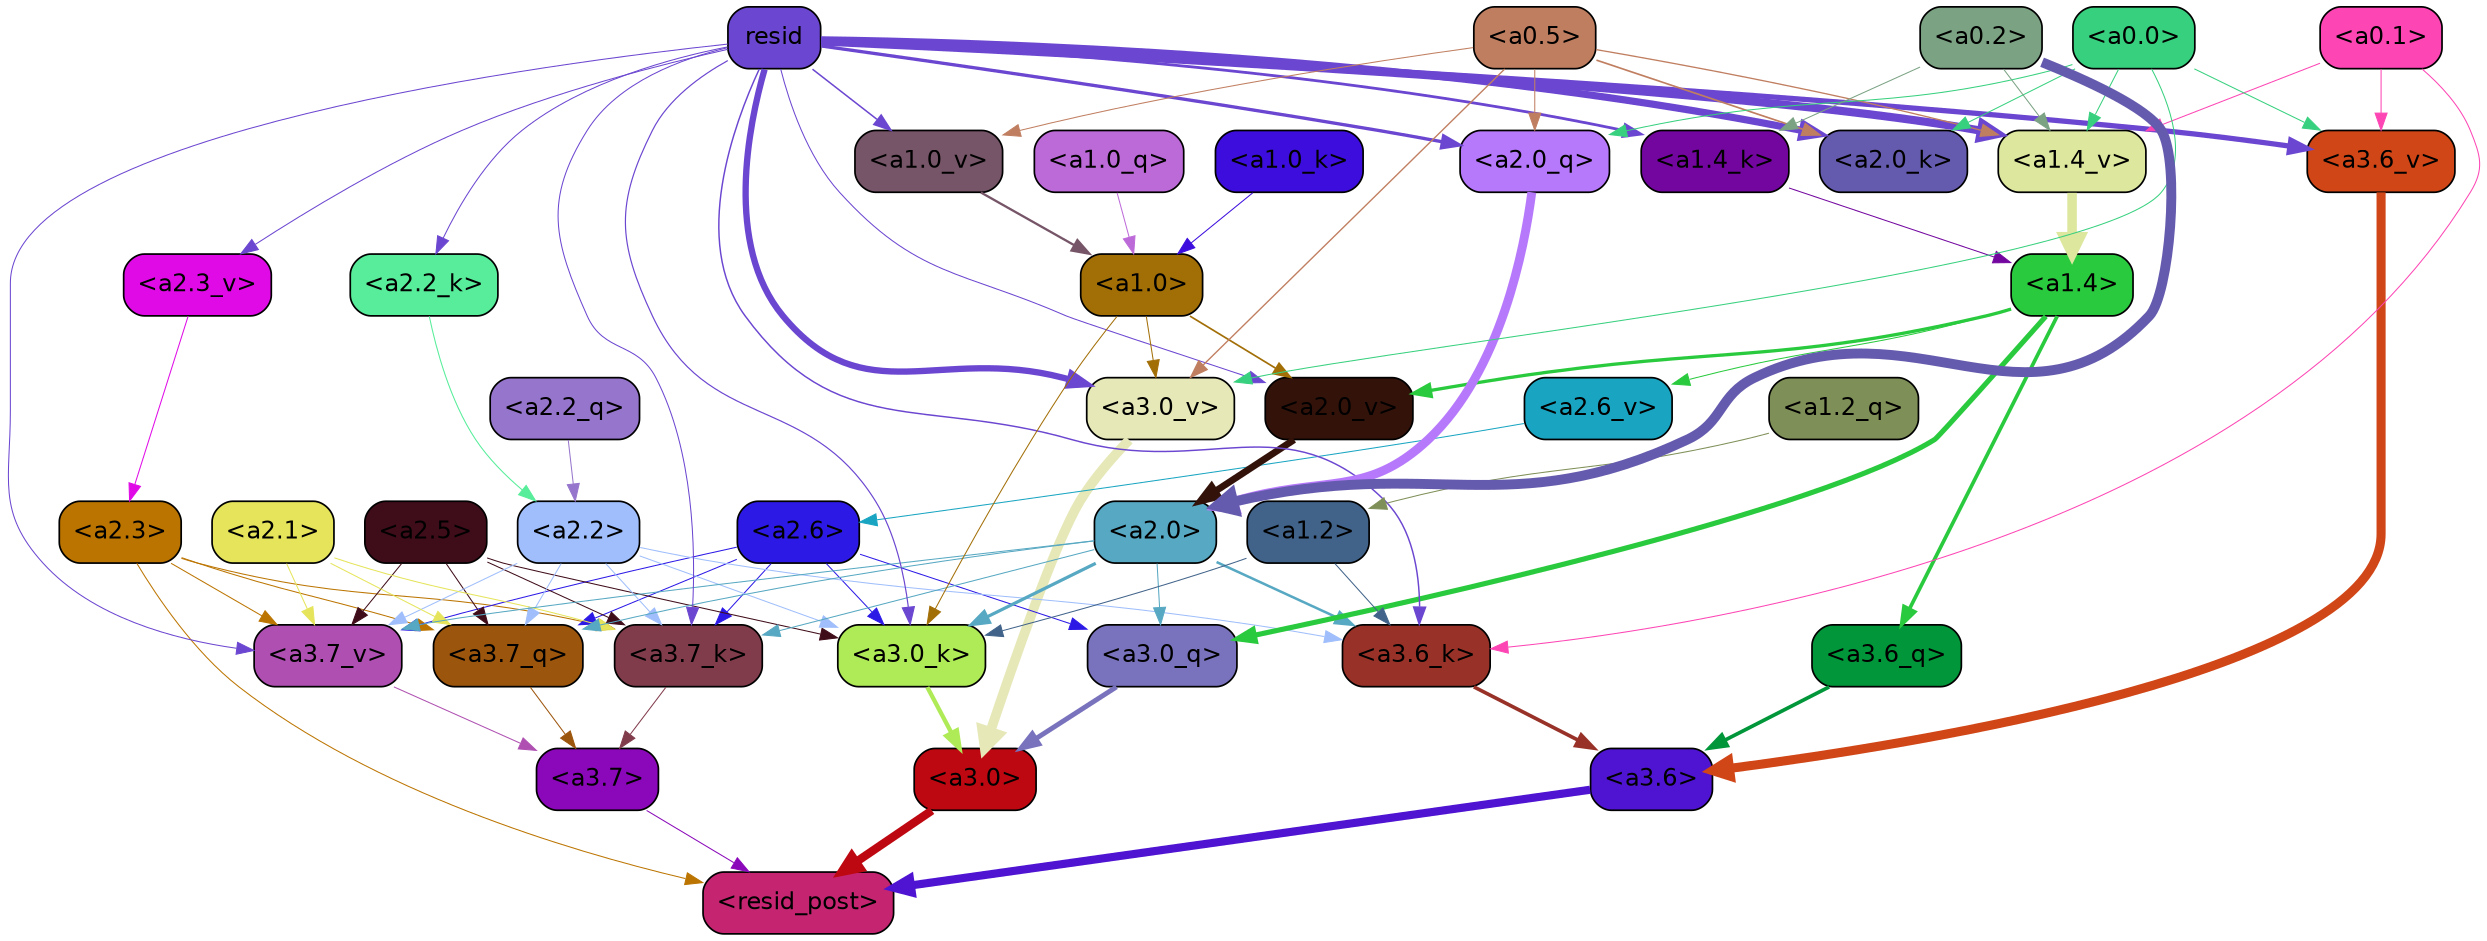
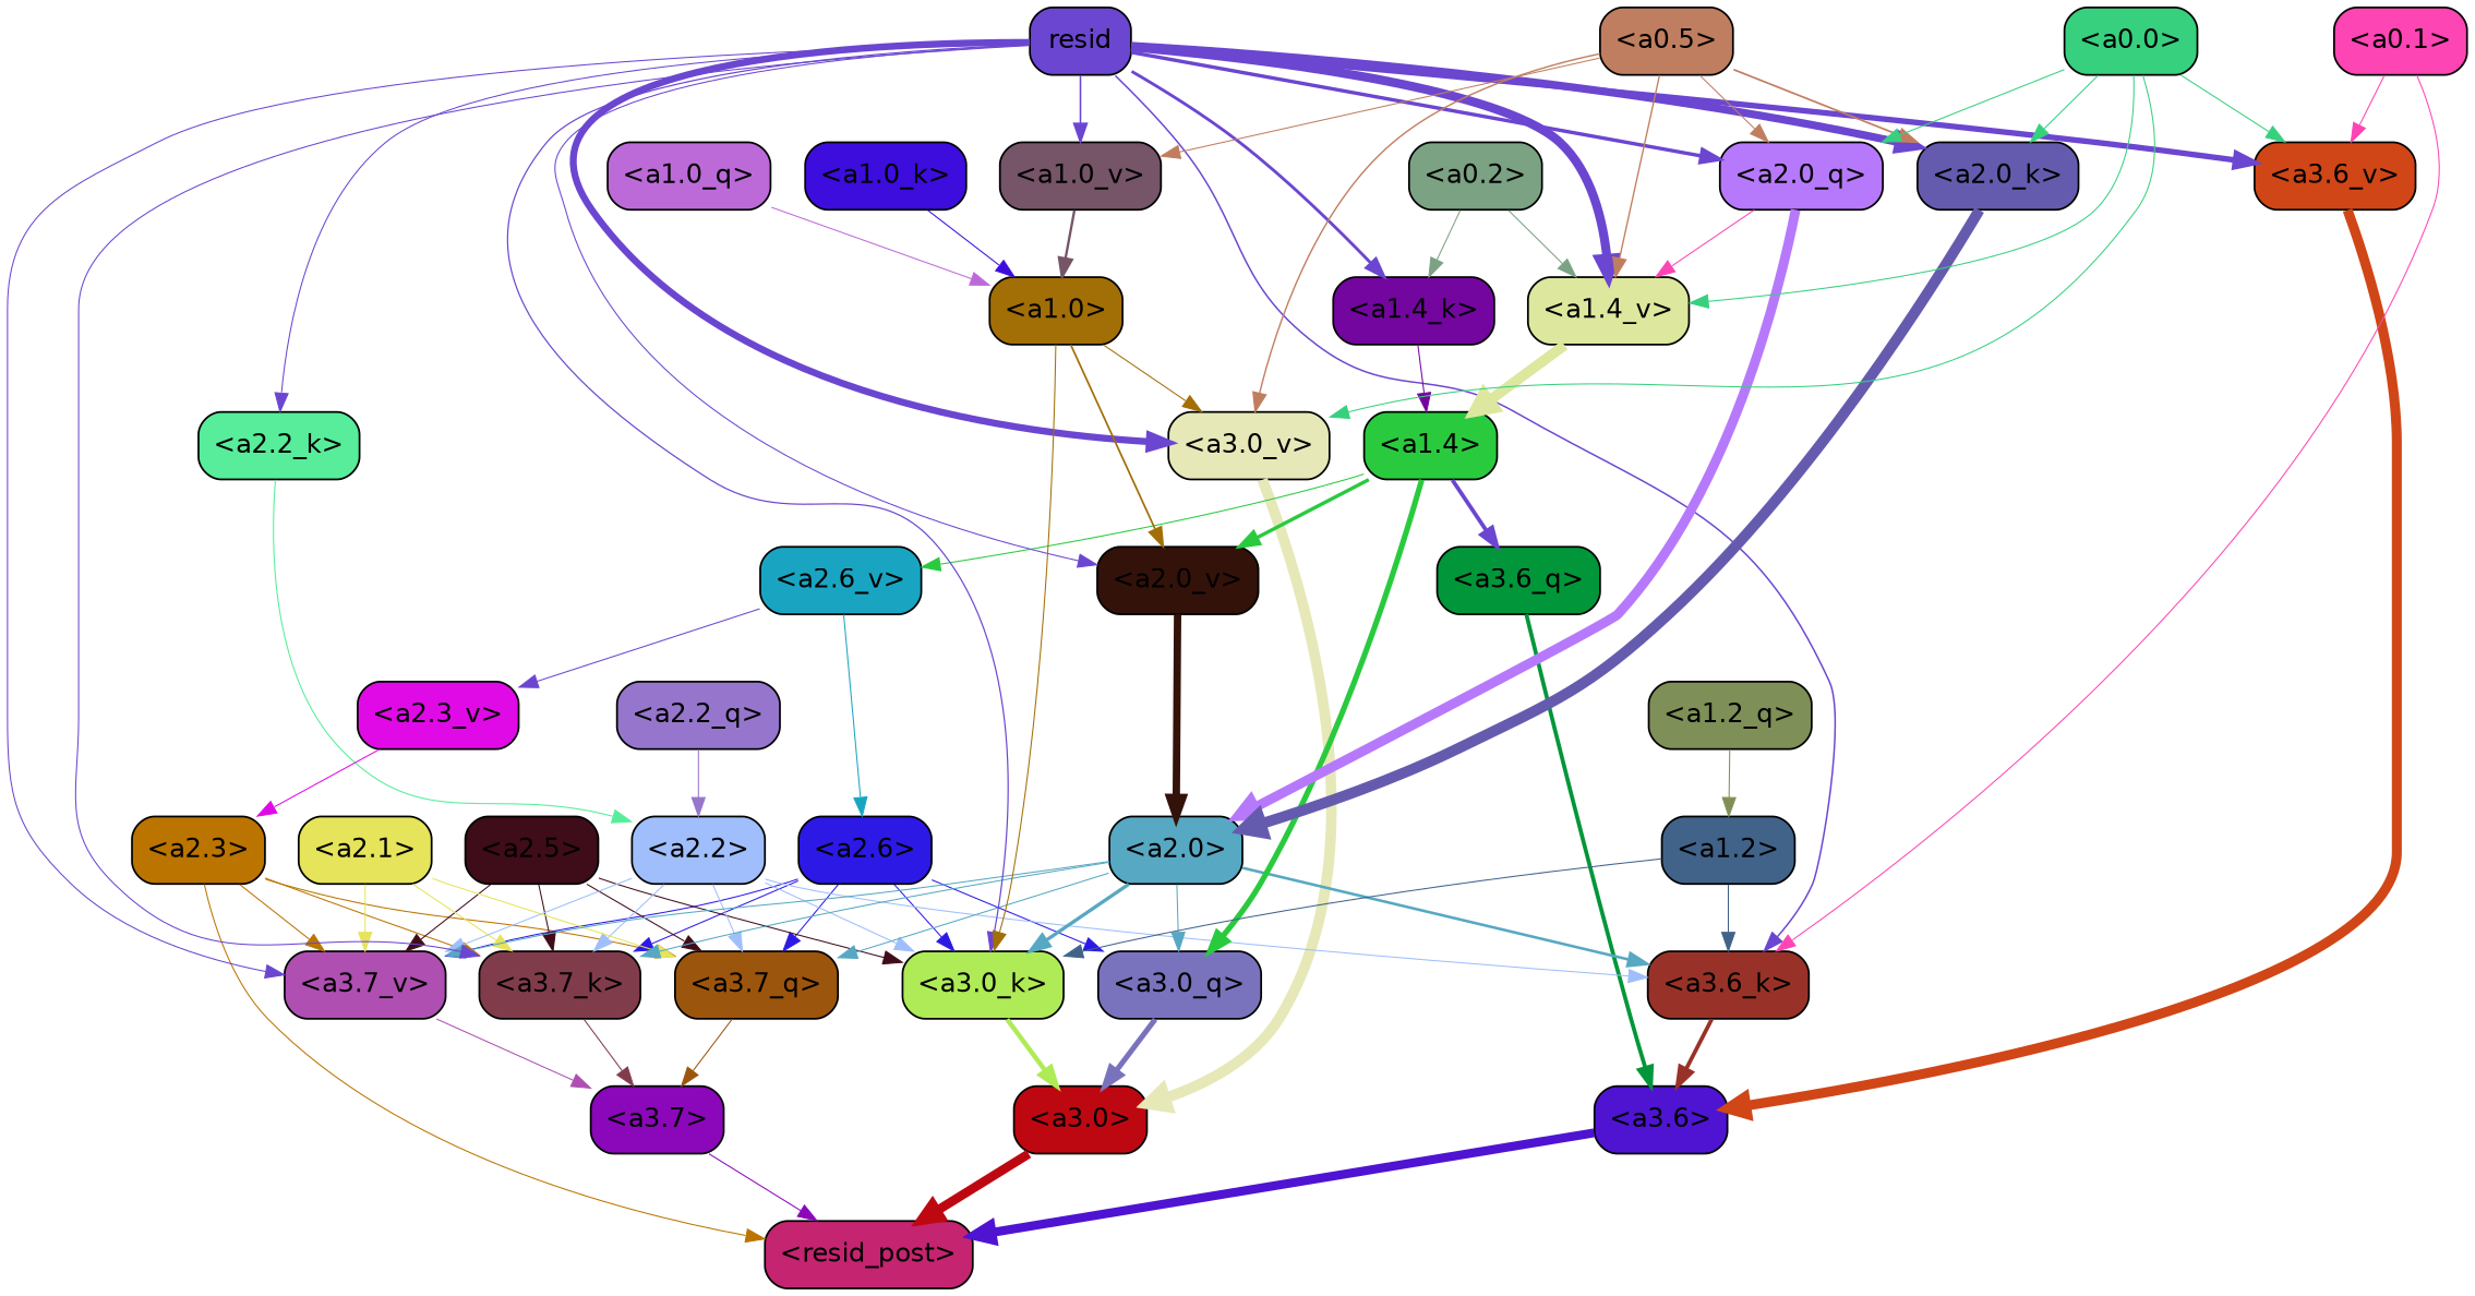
  strict digraph {
    splines=true
    node [color=black fontname=Helvetica shape=box style="filled, rounded"]
    edge [color="#6b46d0" penwidth=0.6]
    "<a3.7>" [fillcolor="#8a08b9"]
    "<resid_post>" [fillcolor="#c42470"]
    "<a3.6>" [fillcolor="#4e14d2"]
    "<a3.0>" [fillcolor="#be0811"]
    "<a2.3>" [fillcolor="#bb7400"]
    "<a3.7_q>" [fillcolor="#9c550c"]
    "<a3.7_k>" [fillcolor="#813c4c"]
    "<a3.7_v>" [fillcolor="#ae4fb1"]
    "<a3.6_q>" [fillcolor="#019639"]
    "<a3.0_q>" [fillcolor="#7973bd"]
    "<a3.6_k>" [fillcolor="#983228"]
    "<a3.0_k>" [fillcolor="#afea57"]
    "<a3.6_v>" [fillcolor="#d04617"]
    "<a3.0_v>" [fillcolor="#e6e8b8"]
    "<a2.6>" [fillcolor="#2c19e6"]
    "<a2.5>" [fillcolor="#3f0c19"]
    "<a2.2>" [fillcolor="#9fbefb"]
    "<a2.1>" [fillcolor="#e5e45b"]
    "<a2.0>" [fillcolor="#57a8c2"]
    "<a1.4>" [fillcolor="#2aca3e"]
    "<a2.6_v>" [fillcolor="#19a5c2"]
    "<a2.0_v>" [fillcolor="#33120a"]
    n23 [fillcolor="#6b46d0" label=resid]
    "<a2.0_q>" [fillcolor="#b779fb"]
    "<a2.2_k>" [fillcolor="#57ed9a"]
    "<a2.0_k>" [fillcolor="#655bae"]
    "<a2.3_v>" [fillcolor="#e00ae7"]
    "<a1.4_k>" [fillcolor="#73069f"]
    "<a1.4_v>" [fillcolor="#dde79e"]
    "<a1.0_v>" [fillcolor="#755567"]
    "<a1.0>" [fillcolor="#a26e06"]
    "<a1.2>" [fillcolor="#41638a"]
    "<a0.1>" [fillcolor="#fd45b4"]
    "<a0.5>" [fillcolor="#c07e60"]
    "<a0.0>" [fillcolor="#37d07e"]
    "<a2.2_q>" [fillcolor="#9675cc"]
    "<a1.2_q>" [fillcolor="#7e8f57"]
    "<a1.0_q>" [fillcolor="#bd6ad9"]
    "<a1.0_k>" [fillcolor="#3c0ddd"]
    "<a0.2>" [fillcolor="#7ba283"]
    "<a3.7>" -> "<resid_post>" [color="#8a08b9"]
    "<a3.6>" -> "<resid_post>" [color="#4e14d2" penwidth=4.7534414529800415]
    "<a3.0>" -> "<resid_post>" [color="#be0811" penwidth=4.898576855659485]
    "<a2.3>" -> "<resid_post>" [color="#bb7400"]
    "<a2.3>" -> "<a3.7_q>" [color="#bb7400"]
    "<a2.3>" -> "<a3.7_k>" [color="#bb7400"]
    "<a2.3>" -> "<a3.7_v>" [color="#bb7400"]
    "<a3.7_q>" -> "<a3.7>" [color="#9c550c"]
    "<a3.7_k>" -> "<a3.7>" [color="#813c4c"]
    "<a3.7_v>" -> "<a3.7>" [color="#ae4fb1"]
    "<a3.6_q>" -> "<a3.6>" [color="#019639" penwidth=2.160832464694977]
    "<a3.0_q>" -> "<a3.0>" [color="#7973bd" penwidth=2.870753765106201]
    "<a3.6_k>" -> "<a3.6>" [color="#983228" penwidth=2.13908451795578]
    "<a3.0_k>" -> "<a3.0>" [color="#afea57" penwidth=2.520303964614868]
    "<a3.6_v>" -> "<a3.6>" [color="#d04617" penwidth=5.297133803367615]
    "<a3.0_v>" -> "<a3.0>" [color="#e6e8b8" penwidth=5.680712580680847]
    "<a2.6>" -> "<a3.7_q>" [color="#2c19e6"]
    "<a2.6>" -> "<a3.7_k>" [color="#2c19e6"]
    "<a2.6>" -> "<a3.7_v>" [color="#2c19e6"]
    "<a2.6>" -> "<a3.0_q>" [color="#2c19e6"]
    "<a2.6>" -> "<a3.0_k>" [color="#2c19e6"]
    "<a2.5>" -> "<a3.7_q>" [color="#3f0c19"]
    "<a2.5>" -> "<a3.7_k>" [color="#3f0c19"]
    "<a2.5>" -> "<a3.7_v>" [color="#3f0c19"]
    "<a2.5>" -> "<a3.0_k>" [color="#3f0c19"]
    "<a2.2>" -> "<a3.7_q>" [color="#9fbefb"]
    "<a2.2>" -> "<a3.7_k>" [color="#9fbefb"]
    "<a2.2>" -> "<a3.7_v>" [color="#9fbefb"]
    "<a2.2>" -> "<a3.6_k>" [color="#9fbefb"]
    "<a2.2>" -> "<a3.0_k>" [color="#9fbefb"]
    "<a2.1>" -> "<a3.7_q>" [color="#e5e45b"]
    "<a2.1>" -> "<a3.7_k>" [color="#e5e45b"]
    "<a2.1>" -> "<a3.7_v>" [color="#e5e45b"]
    "<a2.0>" -> "<a3.7_q>" [color="#57a8c2"]
    "<a2.0>" -> "<a3.7_k>" [color="#57a8c2"]
    "<a2.0>" -> "<a3.7_v>" [color="#57a8c2"]
    "<a2.0>" -> "<a3.0_q>" [color="#57a8c2"]
    "<a2.0>" -> "<a3.6_k>" [color="#57a8c2" penwidth=1.4784413101151586]
    "<a2.0>" -> "<a3.0_k>" [color="#57a8c2" penwidth=1.8858084231615067]
-   "<a1.4>" -> "<a3.6_q>" [color="#2aca3e" penwidth=2.149975523352623]
+   "<a1.4>" -> "<a3.6_q>" [penwidth=2.149975523352623]
    "<a1.4>" -> "<a3.0_q>" [color="#2aca3e" penwidth=3.0018038749694824]
    "<a1.4>" -> "<a2.6_v>" [color="#2aca3e"]
    "<a1.4>" -> "<a2.0_v>" [color="#2aca3e" penwidth=1.925402581691742]
    "<a2.6_v>" -> "<a2.6>" [color="#19a5c2"]
    "<a2.0_v>" -> "<a2.0>" [color="#33120a" penwidth=3.9731863737106323]
    n23 -> "<a3.7_k>"
    n23 -> "<a3.7_v>"
    n23 -> "<a3.6_k>" [penwidth=0.8552796393632889]
    n23 -> "<a3.0_k>" [penwidth=0.691851794719696]
    n23 -> "<a3.6_v>" [penwidth=3.067279100418091]
    n23 -> "<a3.0_v>" [penwidth=3.6927278637886047]
    n23 -> "<a2.0_v>"
    n23 -> "<a2.0_q>" [penwidth=1.944248914718628]
    n23 -> "<a2.2_k>"
    n23 -> "<a2.0_k>" [penwidth=4.198909968137741]
-   n23 -> "<a2.3_v>"
+   "<a2.6_v>" -> "<a2.3_v>"
    n23 -> "<a1.4_k>" [penwidth=1.6299549341201782]
    n23 -> "<a1.4_v>" [penwidth=4.780120432376862]
    n23 -> "<a1.0_v>" [penwidth=0.8886437299661338]
    "<a2.0_q>" -> "<a2.0>" [color="#b779fb" penwidth=5.1847569942474365]
    "<a2.2_k>" -> "<a2.2>" [color="#57ed9a" penwidth=0.6149471998214722]
-   "<a0.2>" -> "<a2.0>" [color="#655bae" penwidth=5.773491740226746]
+   "<a2.0_k>" -> "<a2.0>" [color="#655bae" penwidth=5.773491740226746]
    "<a2.3_v>" -> "<a2.3>" [color="#e00ae7"]
    "<a1.4_k>" -> "<a1.4>" [color="#73069f"]
    "<a1.4_v>" -> "<a1.4>" [color="#dde79e" penwidth=5.565408229827881]
    "<a1.0_v>" -> "<a1.0>" [color="#755567" penwidth=1.3358666002750397]
    "<a1.0>" -> "<a3.0_k>" [color="#a26e06"]
    "<a1.0>" -> "<a3.0_v>" [color="#a26e06"]
    "<a1.0>" -> "<a2.0_v>" [color="#a26e06" penwidth=0.9920598268508911]
    "<a1.2>" -> "<a3.6_k>" [color="#41638a"]
    "<a1.2>" -> "<a3.0_k>" [color="#41638a"]
    "<a0.1>" -> "<a3.6_k>" [color="#fd45b4"]
    "<a0.1>" -> "<a3.6_v>" [color="#fd45b4"]
-   "<a0.1>" -> "<a1.4_v>" [color="#fd45b4"]
+   "<a2.0_q>" -> "<a1.4_v>" [color="#fd45b4"]
    "<a0.5>" -> "<a3.0_v>" [color="#c07e60" penwidth=0.8028683364391327]
    "<a0.5>" -> "<a2.0_q>" [color="#c07e60"]
    "<a0.5>" -> "<a2.0_k>" [color="#c07e60" penwidth=0.9883035719394684]
    "<a0.5>" -> "<a1.4_v>" [color="#c07e60" penwidth=0.7686666250228882]
    "<a0.5>" -> "<a1.0_v>" [color="#c07e60"]
    "<a0.0>" -> "<a3.6_v>" [color="#37d07e"]
    "<a0.0>" -> "<a3.0_v>" [color="#37d07e"]
    "<a0.0>" -> "<a2.0_q>" [color="#37d07e"]
    "<a0.0>" -> "<a2.0_k>" [color="#37d07e"]
    "<a0.0>" -> "<a1.4_v>" [color="#37d07e"]
    "<a2.2_q>" -> "<a2.2>" [color="#9675cc"]
    "<a1.2_q>" -> "<a1.2>" [color="#7e8f57"]
    "<a1.0_q>" -> "<a1.0>" [color="#bd6ad9"]
    "<a1.0_k>" -> "<a1.0>" [color="#3c0ddd"]
    "<a0.2>" -> "<a1.4_k>" [color="#7ba283"]
    "<a0.2>" -> "<a1.4_v>" [color="#7ba283"]
  }
